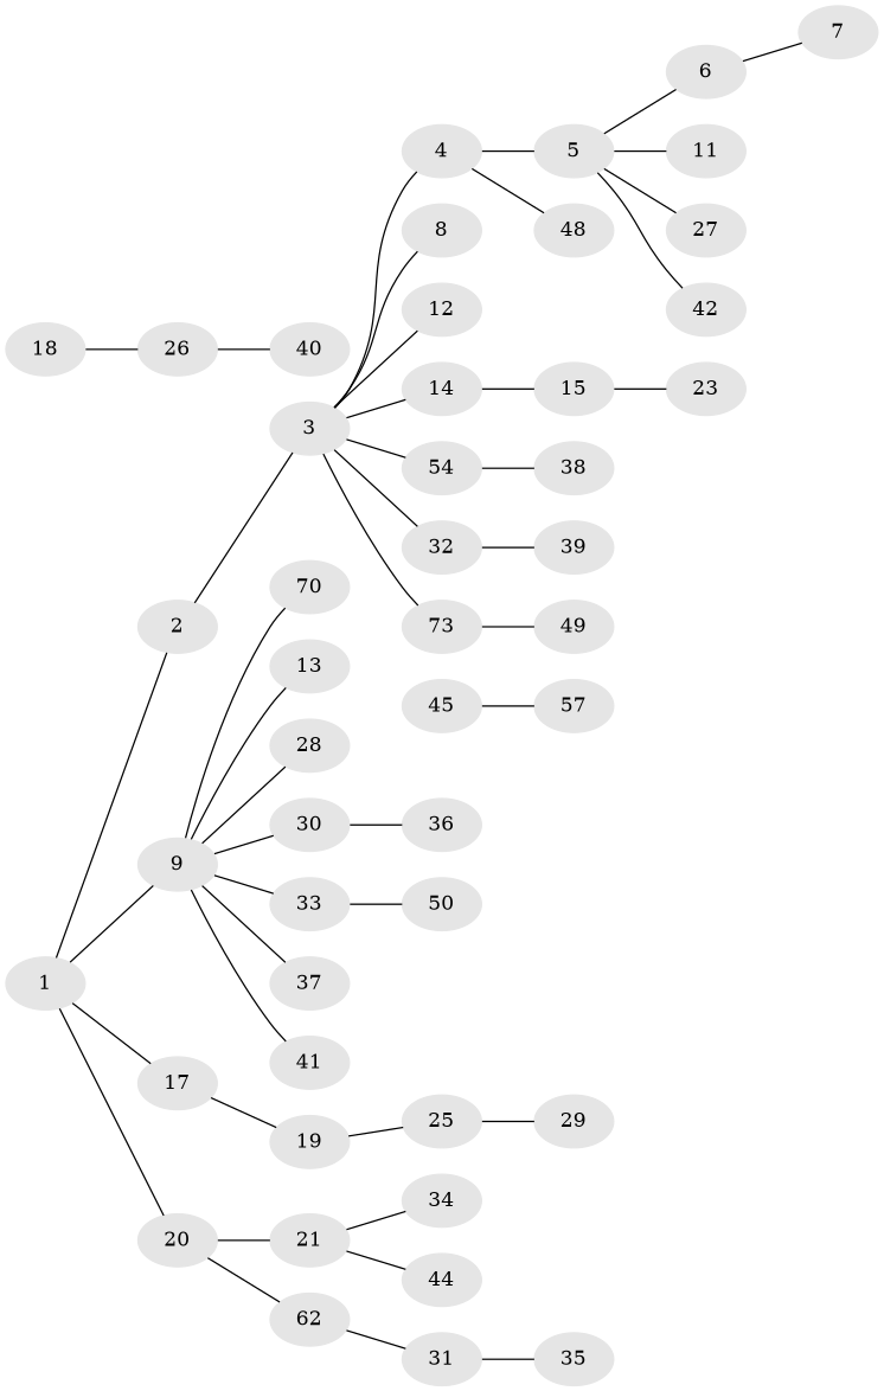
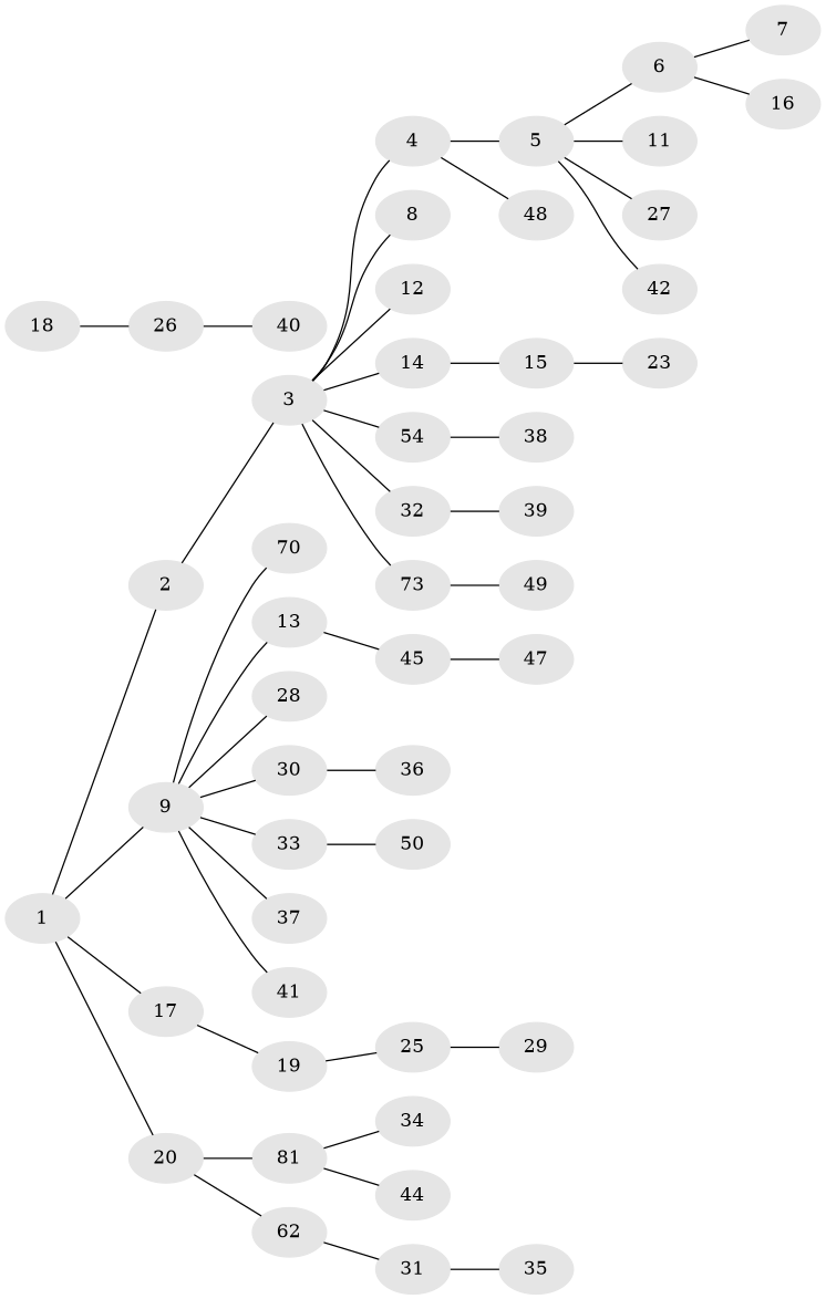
  graph {
    rankdir=LR
    node [color=gray90 style=filled]
    1
    2
    9
    17
    20
    3
    n7 [label=70]
    13
    28
    30
    33
    37
    41
    19
-   21
+   21 [label=81]
    n16 [label=62]
    4
    8
    12
    14
    n21 [label=54]
    32
    n23 [label=73]
    5
    48
    15
    38
    39
    49
    6
    11
    27
    42
    18
    26
    7
+   16
    45
    36
    50
-   47 [label=57]
+   47
    23
    25
    40
    29
    34
    44
    31
    35
    1 -- 2
    1 -- 9
    1 -- 17
    1 -- 20
    2 -- 3
    9 -- n7
    9 -- 13
    9 -- 28
    9 -- 30
    9 -- 33
    9 -- 37
    9 -- 41
    17 -- 19
    20 -- 21
    20 -- n16
    3 -- 4
    3 -- 8
    3 -- 12
    3 -- 14
    3 -- n21
    3 -- 32
    3 -- n23
+   13 -- 45
    30 -- 36
    33 -- 50
    19 -- 25
    21 -- 34
    21 -- 44
    n16 -- 31
    4 -- 5
    4 -- 48
    14 -- 15
    n21 -- 38
    32 -- 39
    n23 -- 49
    5 -- 6
    5 -- 11
    5 -- 27
    5 -- 42
    15 -- 23
    6 -- 7
+   6 -- 16
    18 -- 26
    26 -- 40
    45 -- 47
    25 -- 29
    31 -- 35
  }
